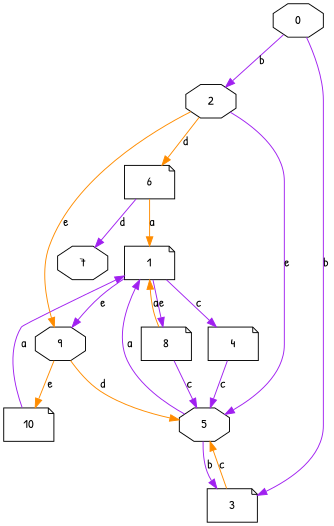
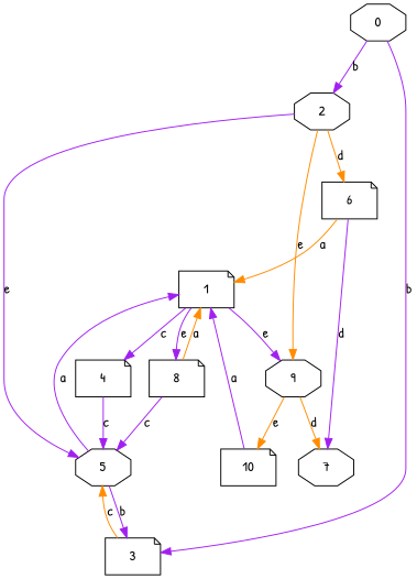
  strict digraph {
    fontname="Patrick Hand"
    node [fontname="Patrick Hand" shape=note]
    edge [color=purple fontname="Patrick Hand"]
    1
    4
    8
    9 [shape=octagon]
    5 [shape=octagon]
    7 [shape=octagon]
    10
    2 [shape=octagon]
    6
    3
    0 [shape=octagon]
    1 -> 4 [label=c]
    1 -> 8 [label=e]
    1 -> 9 [label=e]
    4 -> 5 [label=c]
    8 -> 1 [color=darkorange label=a]
    8 -> 5 [label=c]
-   9 -> 5 [color=darkorange label=d]
+   9 -> 7 [color=darkorange label=d]
    9 -> 10 [color=darkorange label=e]
    5 -> 1 [label=a]
    5 -> 3 [label=b]
    10 -> 1 [label=a]
    2 -> 9 [color=darkorange label=e]
    2 -> 5 [label=e]
    2 -> 6 [color=darkorange label=d]
    6 -> 1 [color=darkorange label=a]
    6 -> 7 [label=d]
    3 -> 5 [color=darkorange label=c]
    0 -> 2 [label=b]
    0 -> 3 [label=b]
  }
